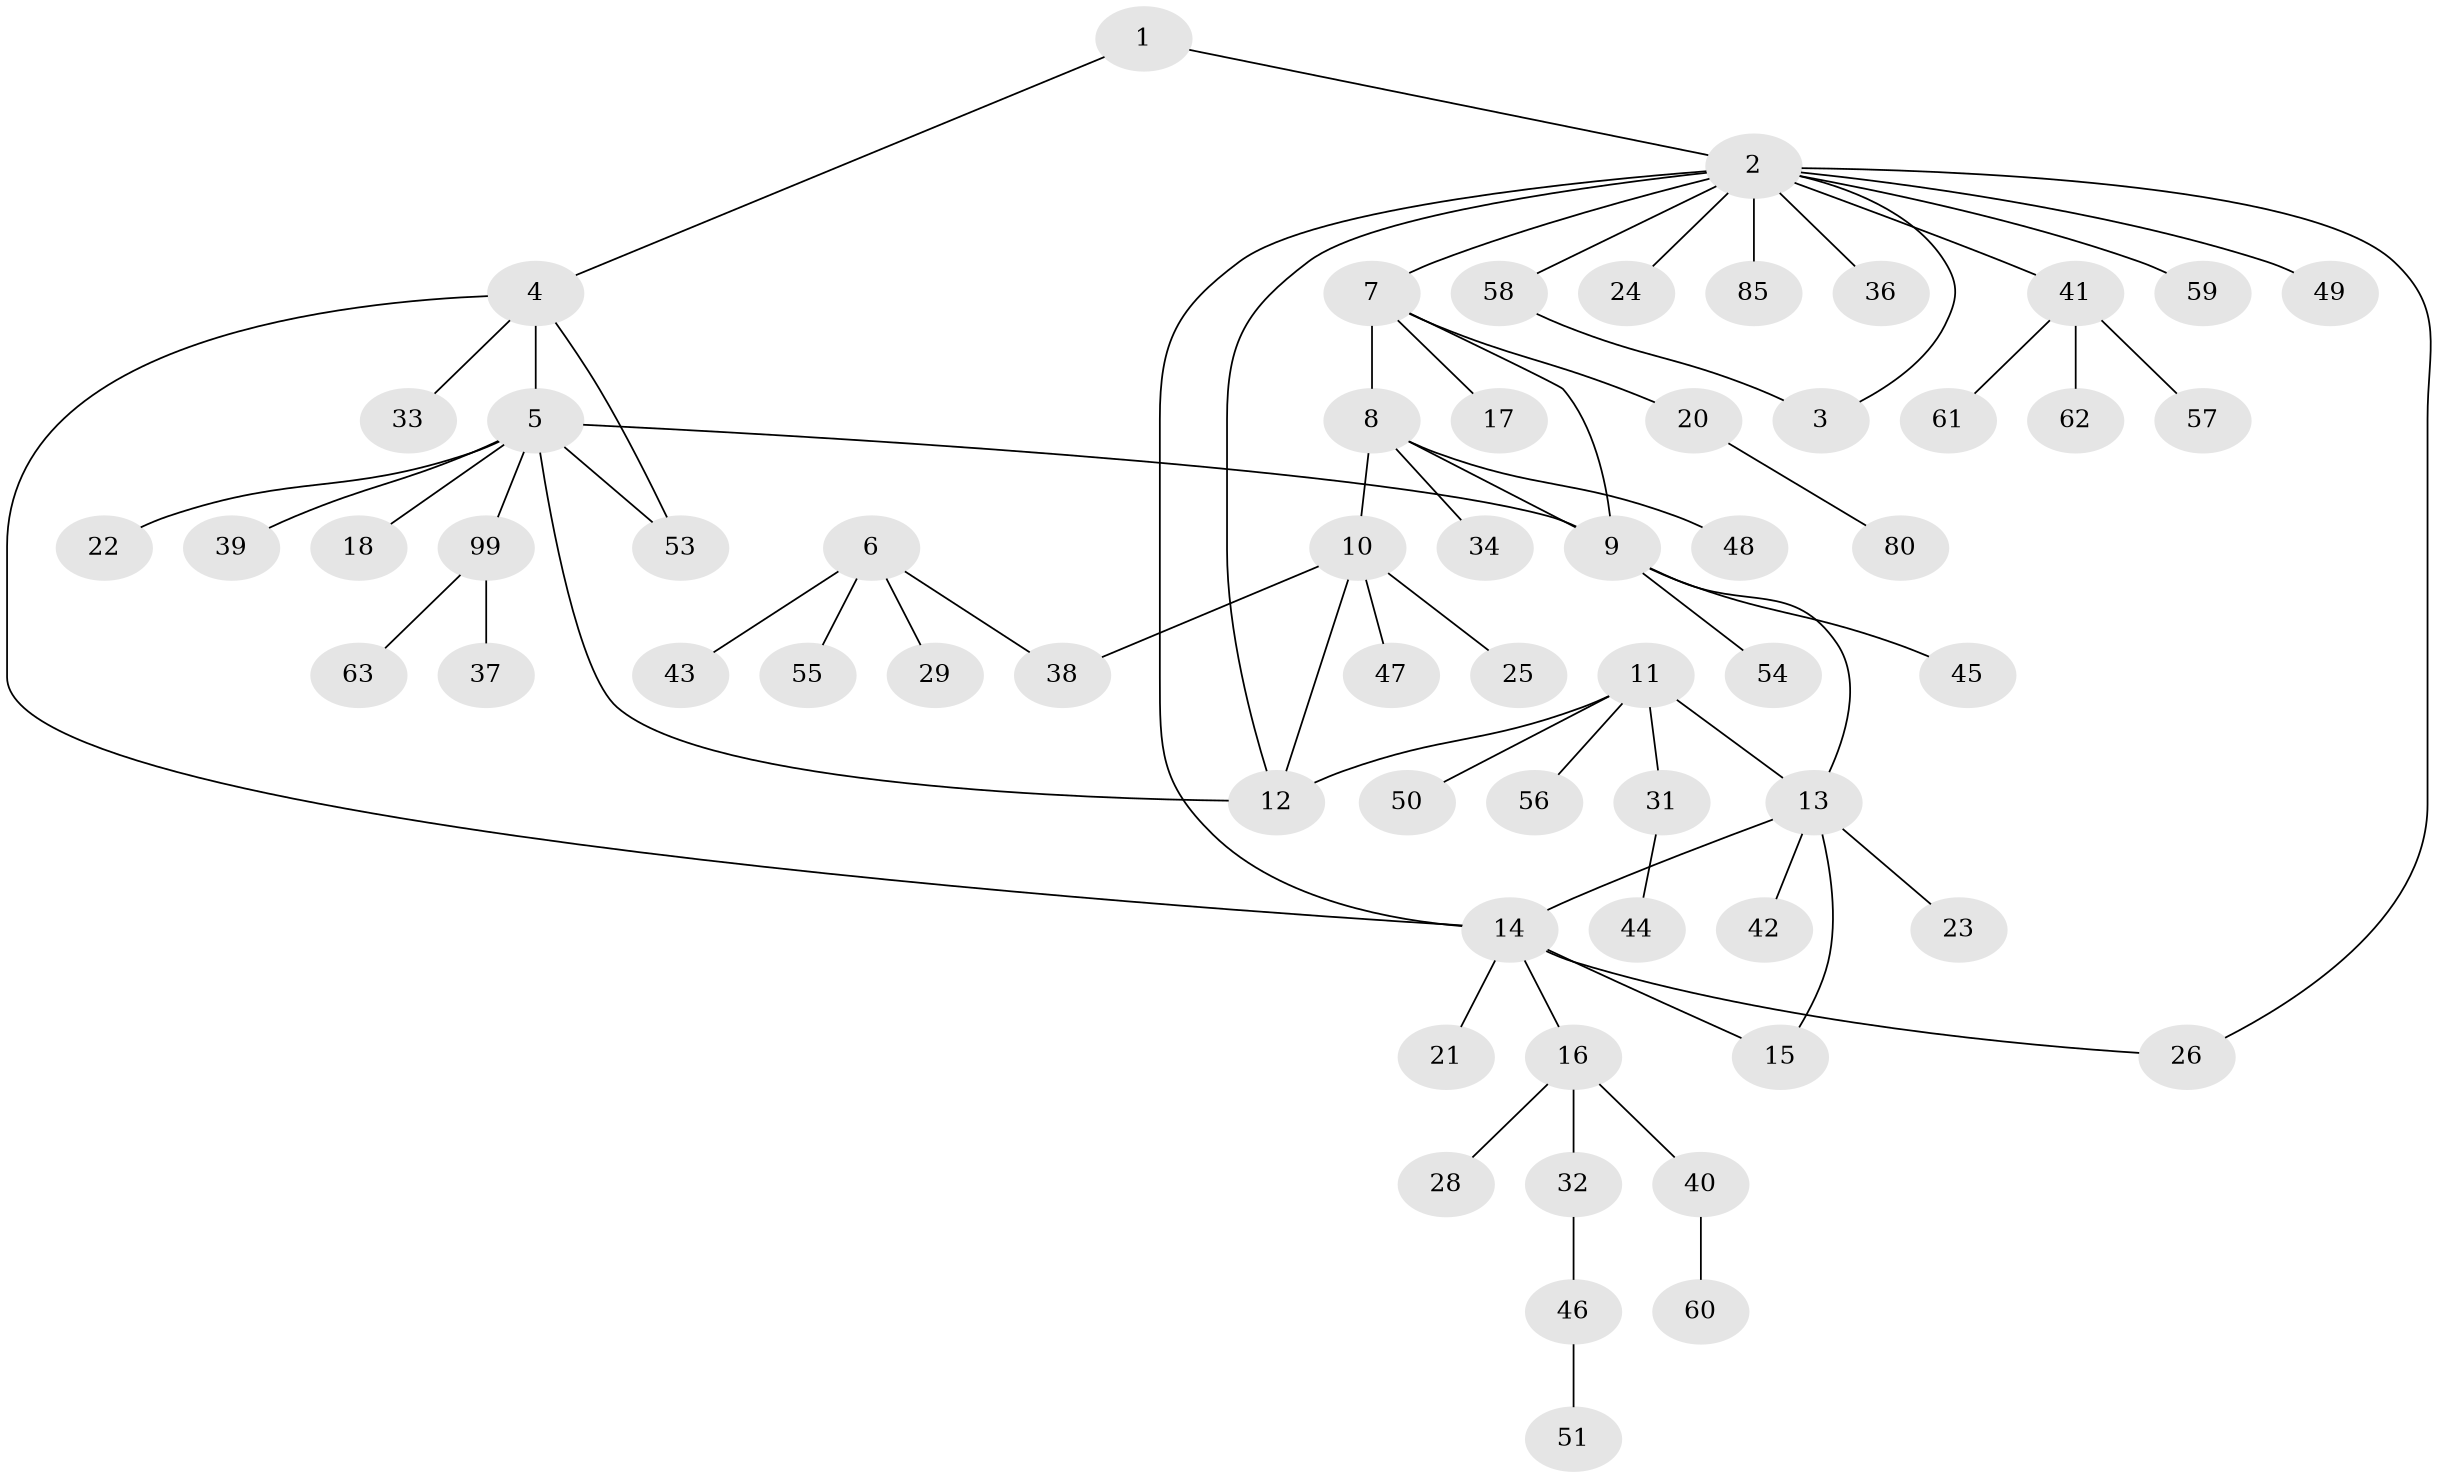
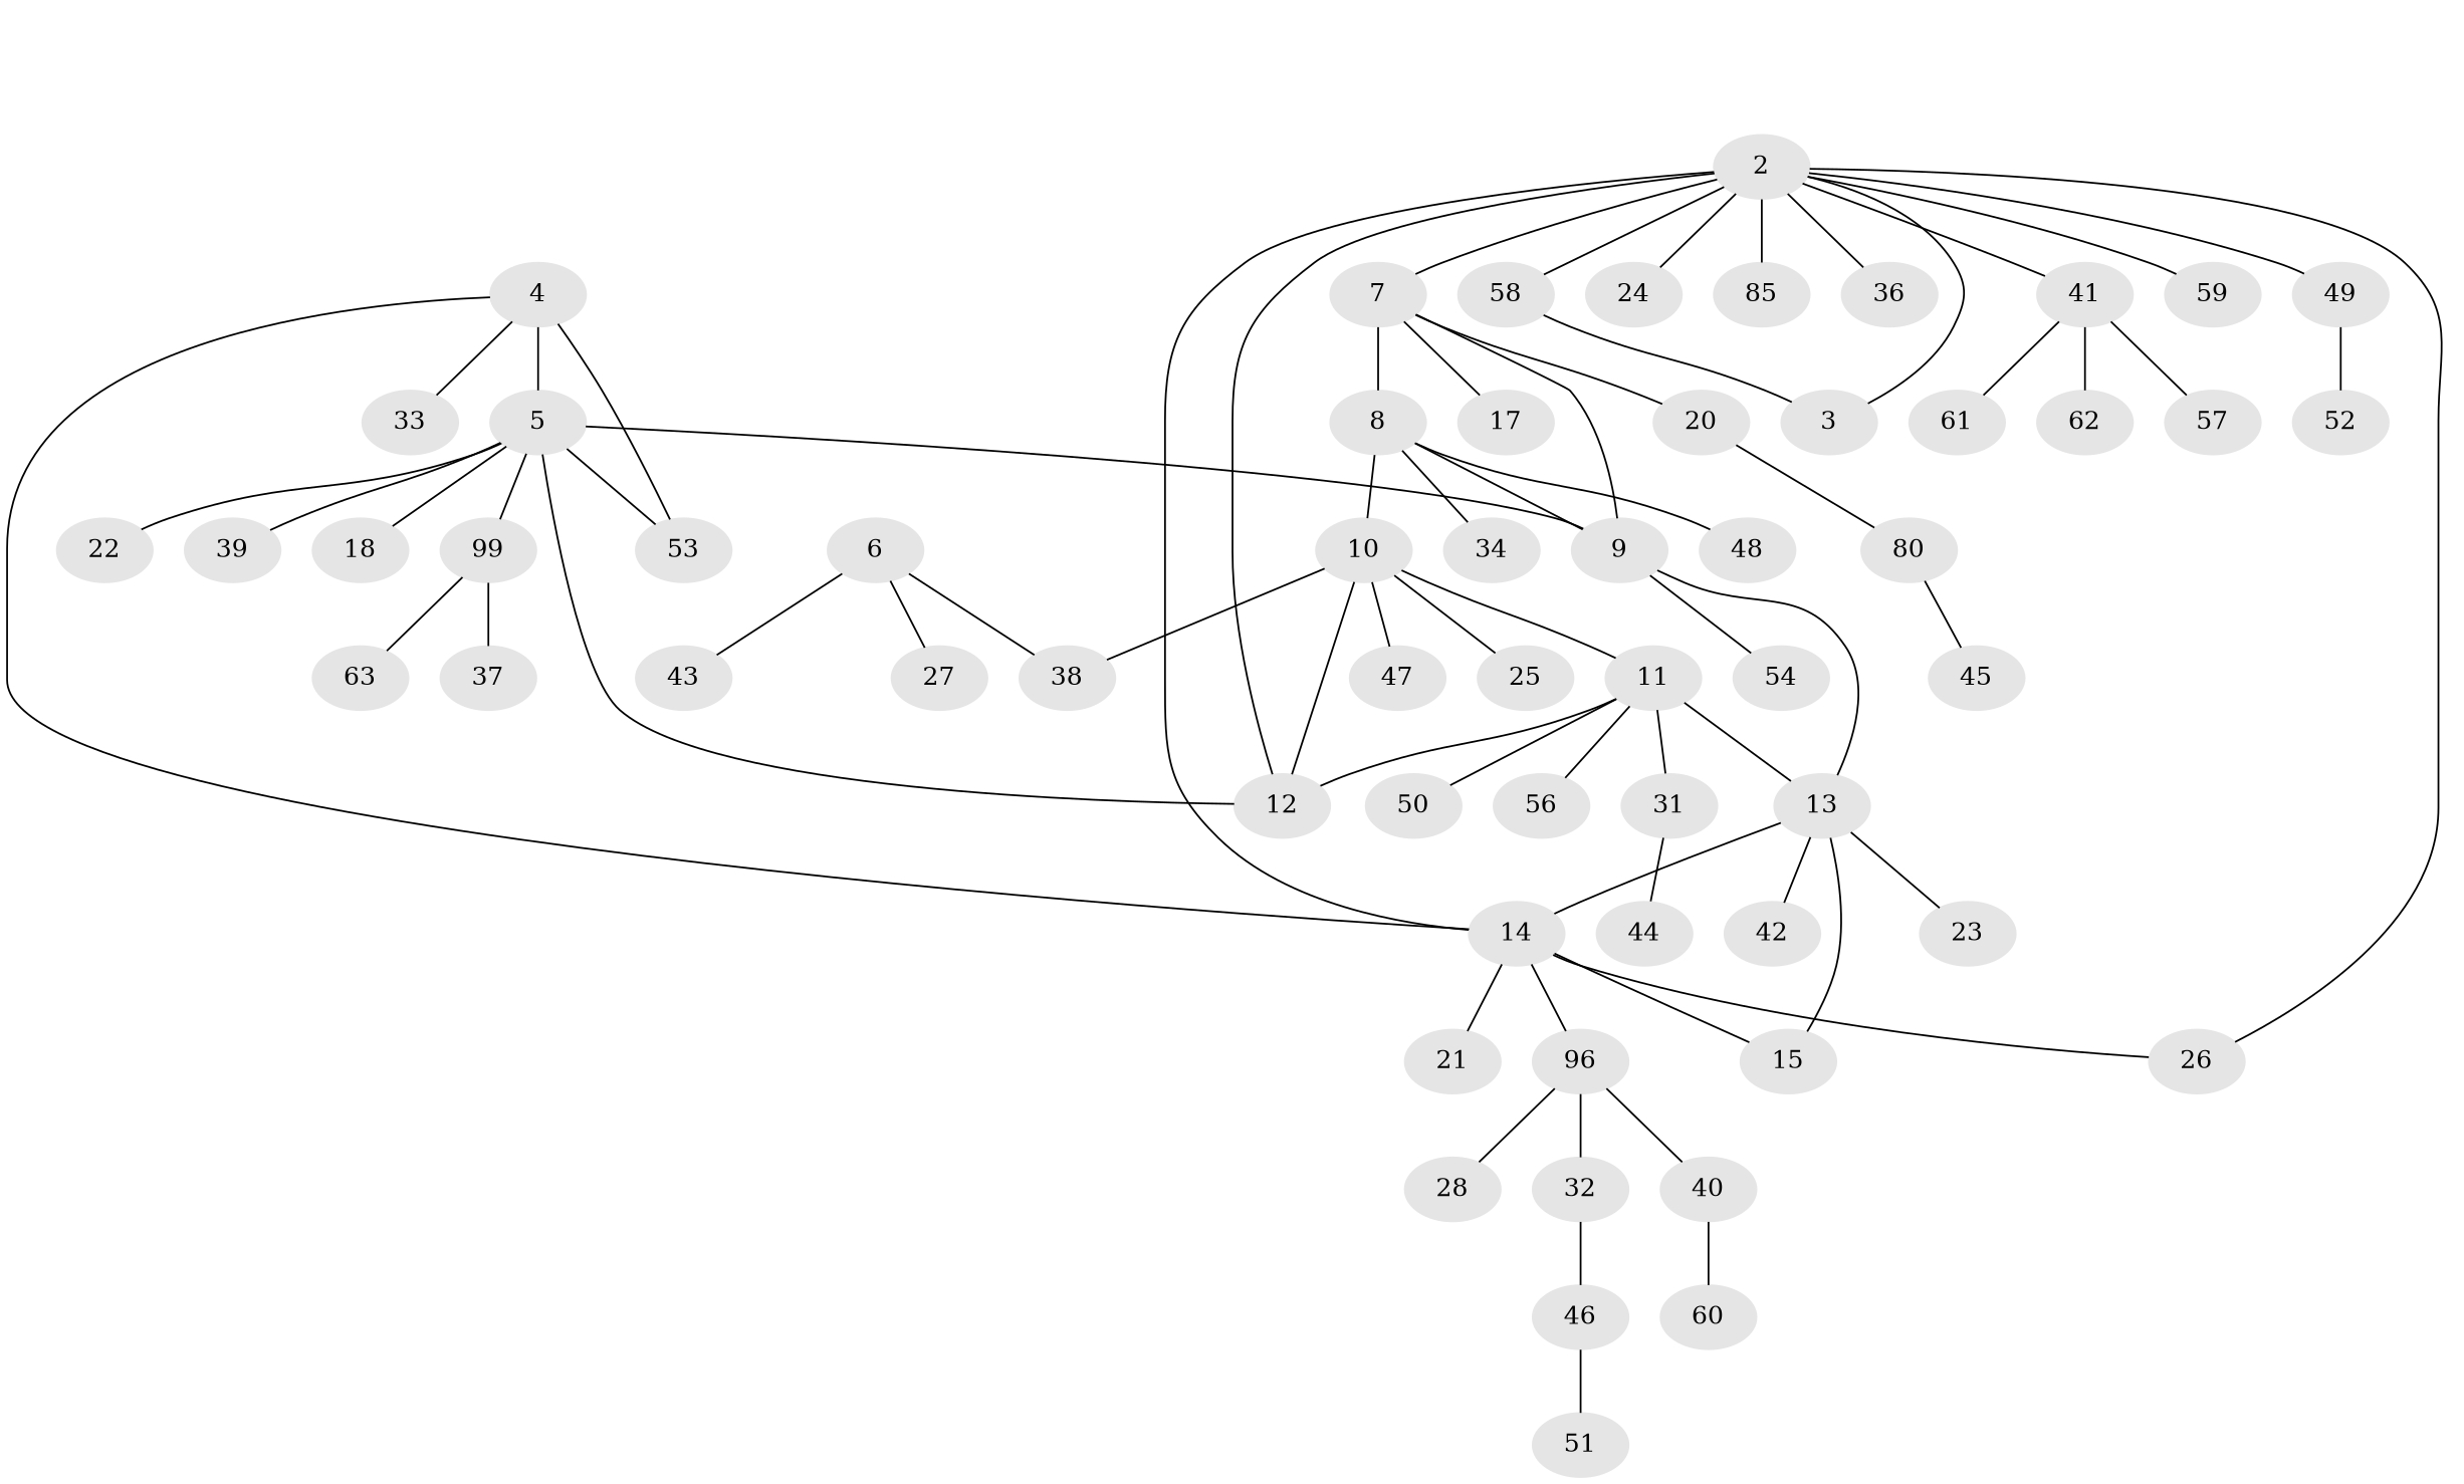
  graph {
    node [color=gray90 style=filled]
-   1
    2
    4
    3
    7
    12
    14
    24
    26
    n10 [label=85]
    36
    41
    49
    58
    59
    5
    33
    53
    9
    8
    17
    20
    15
-   16
+   16 [label=96]
    21
    57
    61
    62
+   52
    18
    n31 [label=99]
    22
    39
    6
-   27 [label=29]
+   27
    38
    43
-   55
    13
    54
    37
    63
    10
    34
    48
    n46 [label=80]
    11
    25
    47
    23
    42
    31
    50
    56
    44
    28
    32
    40
    46
    60
    45
    51
-   1 -- 2
-   1 -- 4
    2 -- 3
    2 -- 7
    2 -- 12
    2 -- 14
    2 -- 24
    2 -- 26
    2 -- n10
    2 -- 36
    2 -- 41
    2 -- 49
    2 -- 58
    2 -- 59
    4 -- 14
    4 -- 5
    4 -- 33
    4 -- 53
    7 -- 9
    7 -- 8
    7 -- 17
    7 -- 20
    14 -- 26
    14 -- 15
    14 -- 16
    14 -- 21
    41 -- 57
    41 -- 61
    41 -- 62
+   49 -- 52
    58 -- 3
    5 -- 12
    5 -- 53
    5 -- 9
    5 -- 18
    5 -- n31
    5 -- 22
    5 -- 39
    9 -- 13
    9 -- 54
    8 -- 9
    8 -- 10
    8 -- 34
    8 -- 48
    20 -- n46
    16 -- 28
    16 -- 32
    16 -- 40
    n31 -- 37
    n31 -- 63
    6 -- 27
    6 -- 38
    6 -- 43
-   6 -- 55
    13 -- 14
    13 -- 15
    13 -- 23
    13 -- 42
    10 -- 12
    10 -- 38
+   10 -- 11
    10 -- 25
    10 -- 47
-   9 -- 45
+   n46 -- 45
    11 -- 12
    11 -- 13
    11 -- 31
    11 -- 50
    11 -- 56
    31 -- 44
    32 -- 46
    40 -- 60
    46 -- 51
  }
